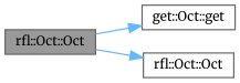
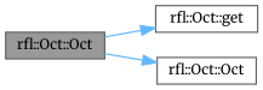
  digraph {
    rankdir=LR
    fontname=Merriweather
    node [color=grey40 fillcolor=white fontname=Merriweather fontsize=10 shape=box style=filled]
    edge [color=steelblue1 fontname=Merriweather fontsize=10 labelfontname=Helvetica labelfontsize=10 style=solid]
    n1 [color=gray40 fillcolor=grey60 fontcolor=black height=0.2 label="rfl::Oct::Oct" width=0.4]
-   n2 [height=0.2 label="get::Oct::get" width=0.4]
+   n2 [height=0.2 label="rfl::Oct::get" width=0.4]
    n3 [height=0.2 label="rfl::Oct::Oct" width=0.4]
    n1 -> n2
    n1 -> n3
  }
